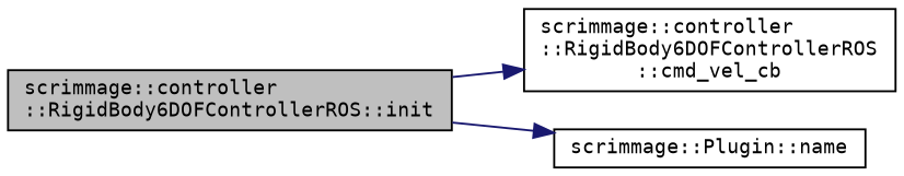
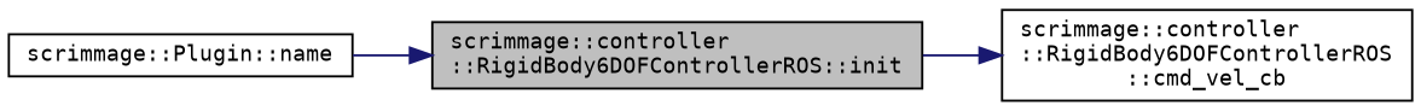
  digraph {
    rankdir=LR
    fontname="DejaVu Sans Mono"
    node [color=black fillcolor=white fontname="DejaVu Sans Mono" fontsize=10 shape=record style=filled]
    edge [color=midnightblue fontname="DejaVu Sans Mono" fontsize=10 labelfontname=Helvetica labelfontsize=10 style=solid]
    n1 [fillcolor=grey75 fontcolor=black height=0.2 label="scrimmage::controller\l::RigidBody6DOFControllerROS::init" width=0.4]
    n2 [height=0.2 label="scrimmage::controller\l::RigidBody6DOFControllerROS\l::cmd_vel_cb" width=0.4]
    n3 [height=0.2 label="scrimmage::Plugin::name" width=0.4]
    n1 -> n2
-   n1 -> n3
+   n3 -> n1
  }
